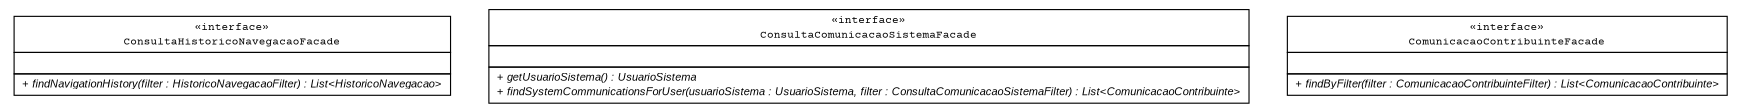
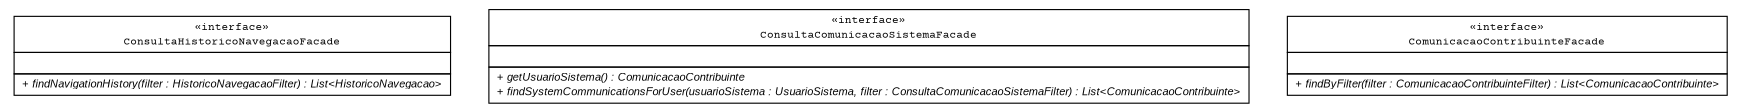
  digraph {
    nodesep=0.25
    ranksep=0.5
    fontname="Courier Prime"
    node [fontcolor=black fontname="Courier Prime" fontsize=10.0 shape=plaintext]
    n1 [label=<<table title="br.gov.to.sefaz.seg.business.consulta.facade.ConsultaHistoricoNavegacaoFacade" border="0" cellborder="1" cellspacing="0" cellpadding="2" port="p" href="./ConsultaHistoricoNavegacaoFacade.html"> 		<tr><td><table border="0" cellspacing="0" cellpadding="1"> <tr><td align="center" balign="center"> &#171;interface&#187; </td></tr> <tr><td align="center" balign="center"> ConsultaHistoricoNavegacaoFacade </td></tr> 		</table></td></tr> 		<tr><td><table border="0" cellspacing="0" cellpadding="1"> <tr><td align="left" balign="left">  </td></tr> 		</table></td></tr> 		<tr><td><table border="0" cellspacing="0" cellpadding="1"> <tr><td align="left" balign="left"><font face="arial italic" point-size="10.0"> + findNavigationHistory(filter : HistoricoNavegacaoFilter) : List&lt;HistoricoNavegacao&gt; </font></td></tr> 		</table></td></tr> 		</table>>]
-   n2 [label=<<table title="br.gov.to.sefaz.seg.business.consulta.facade.ConsultaComunicacaoSistemaFacade" border="0" cellborder="1" cellspacing="0" cellpadding="2" port="p" href="./ConsultaComunicacaoSistemaFacade.html"> 		<tr><td><table border="0" cellspacing="0" cellpadding="1"> <tr><td align="center" balign="center"> &#171;interface&#187; </td></tr> <tr><td align="center" balign="center"> ConsultaComunicacaoSistemaFacade </td></tr> 		</table></td></tr> 		<tr><td><table border="0" cellspacing="0" cellpadding="1"> <tr><td align="left" balign="left">  </td></tr> 		</table></td></tr> 		<tr><td><table border="0" cellspacing="0" cellpadding="1"> <tr><td align="left" balign="left"><font face="arial italic" point-size="10.0"> + getUsuarioSistema() : UsuarioSistema </font></td></tr> <tr><td align="left" balign="left"><font face="arial italic" point-size="10.0"> + findSystemCommunicationsForUser(usuarioSistema : UsuarioSistema, filter : ConsultaComunicacaoSistemaFilter) : List&lt;ComunicacaoContribuinte&gt; </font></td></tr> 		</table></td></tr> 		</table>>]
+   n2 [label=<<table title="br.gov.to.sefaz.seg.business.consulta.facade.ConsultaComunicacaoSistemaFacade" border="0" cellborder="1" cellspacing="0" cellpadding="2" port="p" href="./ConsultaComunicacaoSistemaFacade.html"> 		<tr><td><table border="0" cellspacing="0" cellpadding="1"> <tr><td align="center" balign="center"> &#171;interface&#187; </td></tr> <tr><td align="center" balign="center"> ConsultaComunicacaoSistemaFacade </td></tr> 		</table></td></tr> 		<tr><td><table border="0" cellspacing="0" cellpadding="1"> <tr><td align="left" balign="left">  </td></tr> 		</table></td></tr> 		<tr><td><table border="0" cellspacing="0" cellpadding="1"> <tr><td align="left" balign="left"><font face="arial italic" point-size="10.0"> + getUsuarioSistema() : ComunicacaoContribuinte </font></td></tr> <tr><td align="left" balign="left"><font face="arial italic" point-size="10.0"> + findSystemCommunicationsForUser(usuarioSistema : UsuarioSistema, filter : ConsultaComunicacaoSistemaFilter) : List&lt;ComunicacaoContribuinte&gt; </font></td></tr> 		</table></td></tr> 		</table>>]
    n3 [label=<<table title="br.gov.to.sefaz.seg.business.consulta.facade.ComunicacaoContribuinteFacade" border="0" cellborder="1" cellspacing="0" cellpadding="2" port="p" href="./ComunicacaoContribuinteFacade.html"> 		<tr><td><table border="0" cellspacing="0" cellpadding="1"> <tr><td align="center" balign="center"> &#171;interface&#187; </td></tr> <tr><td align="center" balign="center"> ComunicacaoContribuinteFacade </td></tr> 		</table></td></tr> 		<tr><td><table border="0" cellspacing="0" cellpadding="1"> <tr><td align="left" balign="left">  </td></tr> 		</table></td></tr> 		<tr><td><table border="0" cellspacing="0" cellpadding="1"> <tr><td align="left" balign="left"><font face="arial italic" point-size="10.0"> + findByFilter(filter : ComunicacaoContribuinteFilter) : List&lt;ComunicacaoContribuinte&gt; </font></td></tr> 		</table></td></tr> 		</table>>]
  }
